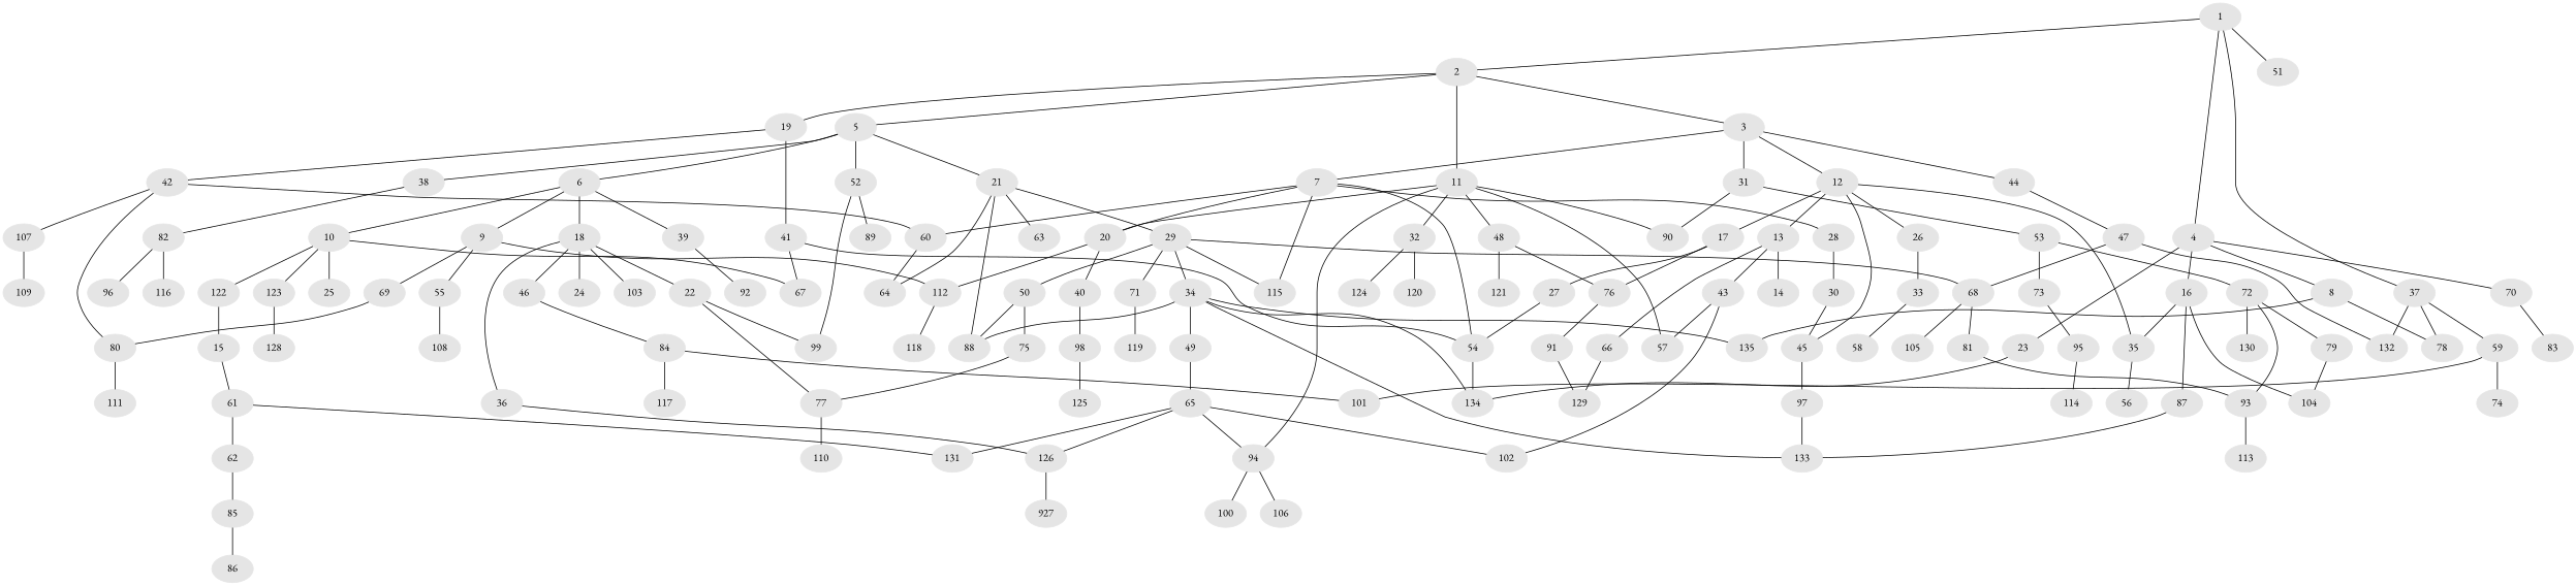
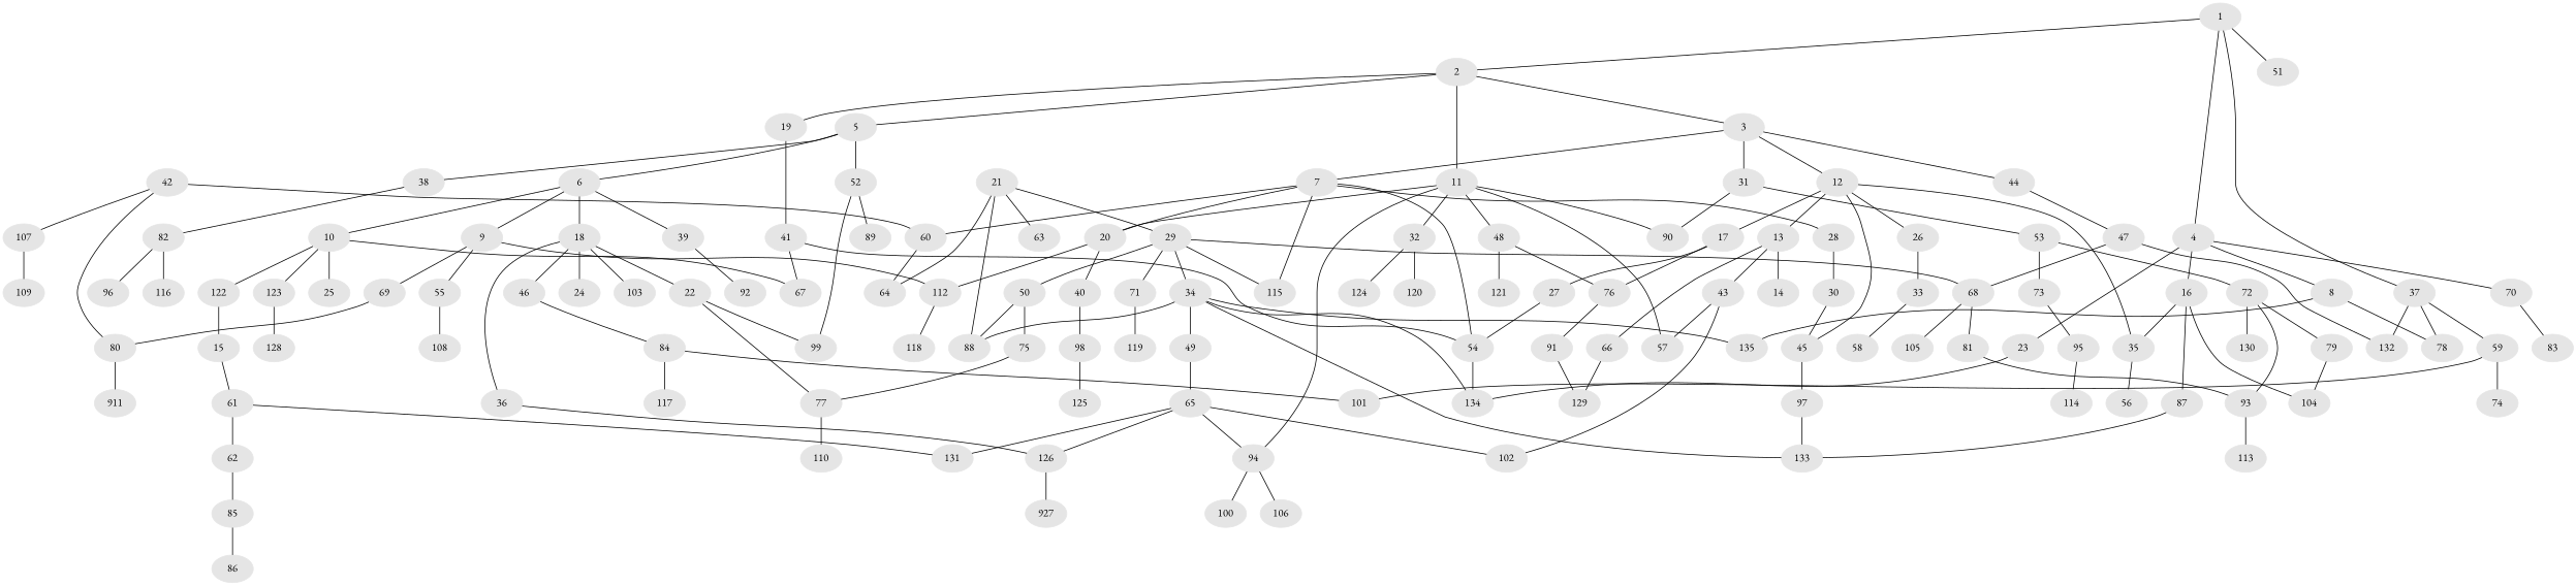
  graph {
    fontname="EB Garamond"
    node [color=gray90 fontname="EB Garamond" style=filled]
    edge [fontname="EB Garamond"]
    1
    2
    4
    37
    51
    3
    5
    11
    19
    8
    16
    23
    70
    78
    59
    132
    7
    12
    31
    44
    6
    21
    38
    52
    20
    32
    48
    57
    90
    94
    41
    42
    28
    54
    60
    115
    13
    17
    26
    35
    45
    53
    47
    135
    87
    104
    134
    83
    9
    10
    18
    39
    29
    63
    64
    88
    82
    99
    89
    55
    69
    112
    25
    67
    122
    123
    22
    24
    36
    46
    103
    92
    40
    30
    108
    80
    118
    15
    61
    128
    120
    124
    76
    121
    100
    106
    14
    43
    66
    27
    33
    56
    97
    102
    129
    62
    131
    133
    91
    77
    126
    84
    107
    98
    34
    50
    68
    71
    110
    58
    49
    75
    81
    105
    119
    72
    73
    65
    n119 [label=927]
    74
    101
    96
    116
    125
-   111
+   111 [label=911]
    109
    117
    79
    93
    130
    95
    85
    86
    113
    114
    1 -- 2
    1 -- 4
    1 -- 37
    1 -- 51
    2 -- 3
    2 -- 5
    2 -- 11
    2 -- 19
    4 -- 8
    4 -- 16
    4 -- 23
    4 -- 70
    37 -- 78
    37 -- 59
    37 -- 132
    3 -- 7
    3 -- 12
    3 -- 31
    3 -- 44
    5 -- 6
-   5 -- 21
    5 -- 38
    5 -- 52
    11 -- 20
    11 -- 32
    11 -- 48
    11 -- 57
    11 -- 90
    11 -- 94
    19 -- 41
-   19 -- 42
    8 -- 78
    8 -- 135
    16 -- 35
    16 -- 87
    16 -- 104
    23 -- 134
    70 -- 83
    59 -- 74
    59 -- 101
    7 -- 20
    7 -- 28
    7 -- 54
    7 -- 60
    7 -- 115
    12 -- 13
    12 -- 17
    12 -- 26
    12 -- 35
    12 -- 45
    31 -- 90
    31 -- 53
    44 -- 47
    6 -- 9
    6 -- 10
    6 -- 18
    6 -- 39
    21 -- 29
    21 -- 63
    21 -- 64
    21 -- 88
    38 -- 82
    52 -- 99
    52 -- 89
    20 -- 112
    20 -- 40
    32 -- 120
    32 -- 124
    48 -- 76
    48 -- 121
    94 -- 100
    94 -- 106
    41 -- 54
    41 -- 67
    42 -- 60
    42 -- 80
    42 -- 107
    28 -- 30
    54 -- 134
    60 -- 64
    13 -- 14
    13 -- 43
    13 -- 66
    17 -- 76
    17 -- 27
    26 -- 33
    35 -- 56
    45 -- 97
    53 -- 72
    53 -- 73
    47 -- 132
    47 -- 68
    87 -- 133
    9 -- 55
    9 -- 69
    9 -- 112
    10 -- 25
    10 -- 67
    10 -- 122
    10 -- 123
    18 -- 22
    18 -- 24
    18 -- 36
    18 -- 46
    18 -- 103
    39 -- 92
    29 -- 115
    29 -- 34
    29 -- 50
    29 -- 68
    29 -- 71
    82 -- 96
    82 -- 116
    55 -- 108
    69 -- 80
    112 -- 118
    122 -- 15
    123 -- 128
    22 -- 99
    22 -- 77
    36 -- 126
    46 -- 84
    40 -- 98
    30 -- 45
    80 -- 111
    15 -- 61
    61 -- 62
    61 -- 131
    76 -- 91
    43 -- 57
    43 -- 102
    66 -- 129
    27 -- 54
    33 -- 58
    97 -- 133
    62 -- 85
    91 -- 129
    77 -- 110
    126 -- n119
    84 -- 101
    84 -- 117
    107 -- 109
    98 -- 125
    34 -- 135
    34 -- 134
    34 -- 88
    34 -- 133
    34 -- 49
    50 -- 88
    50 -- 75
    68 -- 81
    68 -- 105
    71 -- 119
    49 -- 65
    75 -- 77
    81 -- 93
    72 -- 79
    72 -- 93
    72 -- 130
    73 -- 95
    65 -- 94
    65 -- 102
    65 -- 131
    65 -- 126
    79 -- 104
    93 -- 113
    95 -- 114
    85 -- 86
  }
